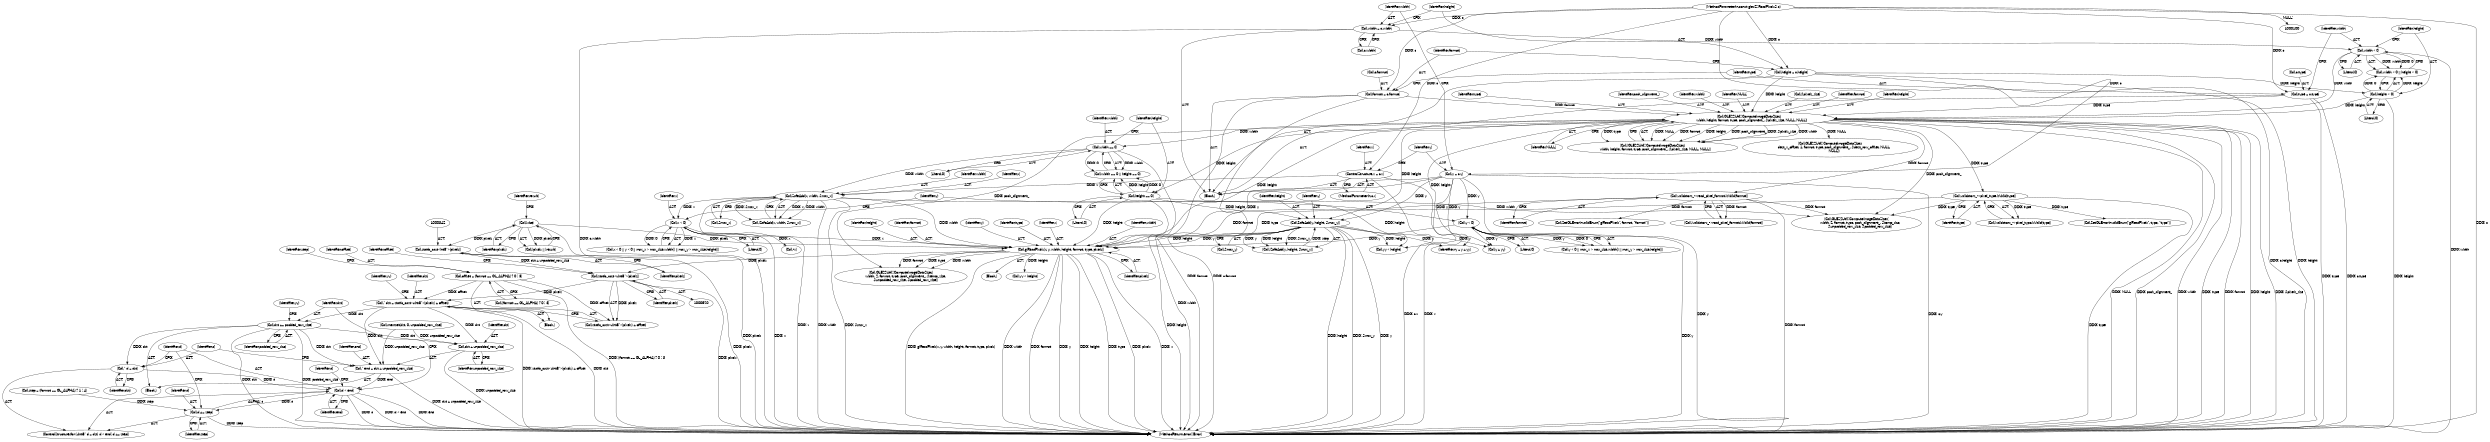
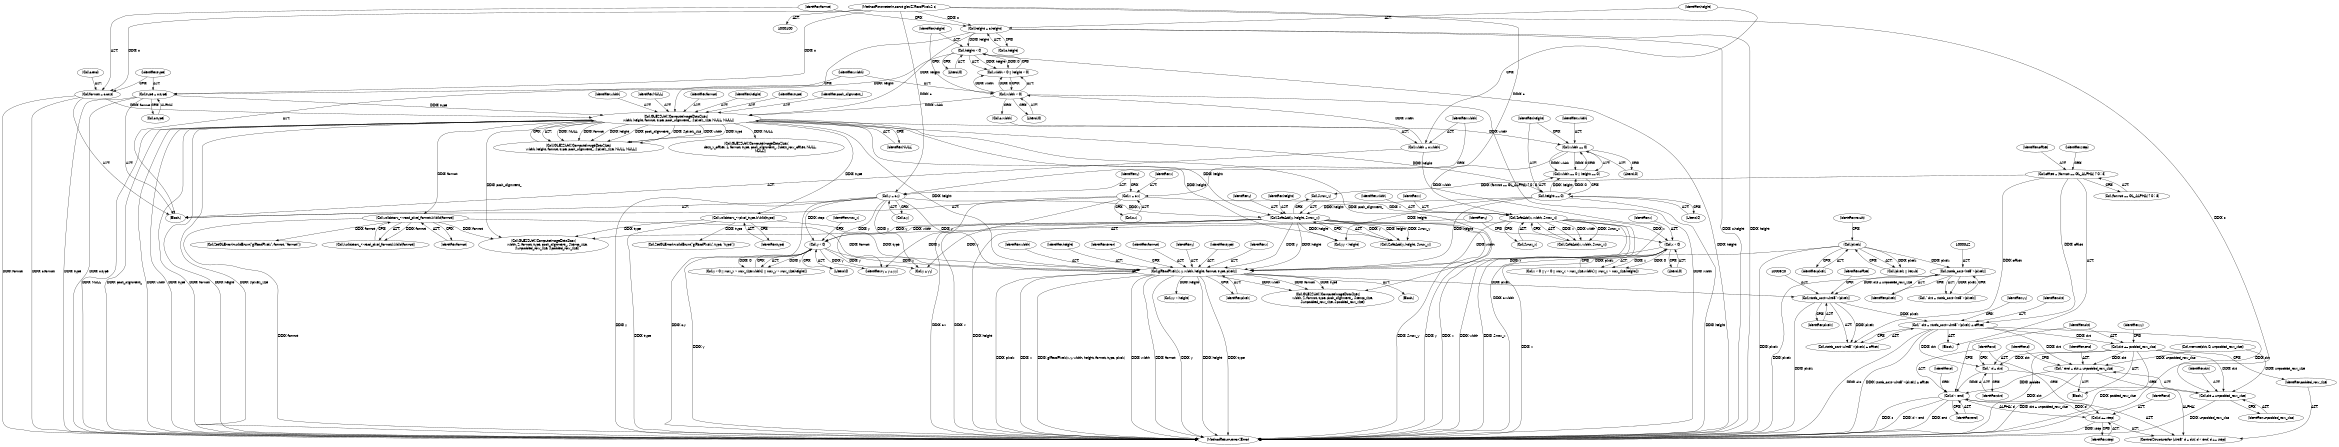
  digraph {
    fontname=Lato
    node [fontname=Lato]
    edge [fontname=Lato]
    n1 [label="(Call,dst += padded_row_size)"]
    n2 [label="(Call,* end = dst + unpadded_row_size)"]
    n3 [label="(Call,dst + unpadded_row_size)"]
    n4 [label="(Call,* d = dst)"]
    n5 [label="(MethodReturn,error::Error)"]
    n6 [label="(Identifier,padded_row_size)"]
    n7 [label="(Block,)"]
    n8 [label="(Call,d < end)"]
    n9 [label="(Identifier,unpadded_row_size)"]
    n10 [label="(ControlStructure,for (uint8* d = dst; d < end; d += step))"]
    n11 [label="(Identifier,dst)"]
    n12 [label="(Call,* dst = static_cast<uint8*>(pixels) + offset)"]
    n13 [label="(Block,)"]
    n14 [label="(Call,static_cast<uint8*>(pixels) + offset)"]
    n15 [label="(Call,static_cast<uint8*>(pixels))"]
    n16 [label="(Identifier,pixels)"]
    n17 [label="(Call,static_cast<int8*>(pixels))"]
+   n18 [label="(Call,* dst = static_cast<int8*>(pixels))"]
    n19 [label="(Identifier,pixels)"]
-   n20 [label="(Call,!size)"]
+   n20 [label="(Call,!pixels)"]
    n21 [label="(Call,glReadPixels(x, y, width, height, format, type, pixels))"]
    n22 [label="(Identifier,pixels)"]
    n23 [label="(Call,!pixels || !result)"]
    n24 [label="(Identifier,pixels)"]
    n25 [label="(Call,GLES2Util::ComputeImageDataSizes(\n          width, 2, format, type, pack_alignment_, &temp_size,\n          &unpadded_row_size, &padded_row_size))"]
    n26 [label="(Block,)"]
    n27 [label="(Call,yy < height)"]
    n28 [label="(Call,x < 0)"]
-   n29 [label="(Call,-x)"]
    n30 [label="(Call,x < 0 || y < 0 || max_x > max_size.width() || max_y > max_size.height())"]
    n31 [label="(Literal,0)"]
    n32 [label="(Call,SafeAdd(x, width, &max_x))"]
    n33 [label="(Call,&max_x)"]
    n34 [label="(Call,!SafeAdd(x, width, &max_x))"]
    n35 [label="(Call,GLES2Util::ComputeImageDataSizes(\n        width, 2, format, type, pack_alignment_, &temp_size,\n        &unpadded_row_size, &padded_row_size))"]
-   n36 [label="(ControlStructure,x = c.x)"]
-   n37 [label="(MethodParameterIn,c.x)"]
+   n36 [label="(Call,x = c.x)"]
+   n37 [label="(Call,c.x)"]
    n38 [label="(Block,)"]
    n39 [label="(MethodParameterIn,const gles2::ReadPixels& c)"]
    n40 [label="(Call,width = c.width)"]
    n41 [label="(Call,height = c.height)"]
-   n42 [label="(Call,format = c.format)"]
+   n42 [label="(Call,format = c.cast)"]
    n43 [label="(Call,type = c.type)"]
    n44 [label="(Call,y = c.y)"]
    1000100
    n46 [label="(Call,width < 0)"]
    n47 [label="(Call,c.width)"]
    n48 [label="(Call,GLES2Util::ComputeImageDataSizes(\n      width, height, format, type, pack_alignment_, &pixels_size, NULL, NULL))"]
    n49 [label="(Call,height < 0)"]
+   n50 [label="(Call,c.height)"]
    n51 [label="(Call,c.type)"]
    n52 [label="(Call,SafeAdd(y, height, &max_y))"]
    n53 [label="(Call,y < 0)"]
    n54 [label="(Identifier,ry = y + yy)"]
    n55 [label="(Call,y + yy)"]
+   n56 [label="(Call,c.y)"]
    n57 [label="(Call,width == 0)"]
    n58 [label="(Call,width == 0 || height == 0)"]
    n59 [label="(Literal,0)"]
    n60 [label="(Call,height == 0)"]
    n61 [label="(Call,validators_->read_pixel_format.IsValid(format))"]
    n62 [label="(Call,validators_->pixel_type.IsValid(type))"]
    n63 [label="(Call,yy < height)"]
    n64 [label="(Identifier,NULL)"]
    n65 [label="(Call,!GLES2Util::ComputeImageDataSizes(\n      width, height, format, type, pack_alignment_, &pixels_size, NULL, NULL))"]
    n66 [label="(Call,GLES2Util::ComputeImageDataSizes(\n        dest_x_offset, 1, format, type, pack_alignment_, &dest_row_offset, NULL,\n        NULL))"]
    n67 [label="(Call,&max_y)"]
    n68 [label="(Call,!SafeAdd(y, height, &max_y))"]
    n69 [label="(Literal,0)"]
    n70 [label="(Identifier,format)"]
    n71 [label="(Call,SetGLErrorInvalidEnum(\"glReadPixels\", format, \"format\"))"]
    n72 [label="(Call,!validators_->read_pixel_format.IsValid(format))"]
-   n73 [label="(Call,!validators_->pixel_type.IsValid(type))"]
    n74 [label="(Call,SetGLErrorInvalidEnum(\"glReadPixels\", type, \"type\"))"]
    n75 [label="(Identifier,type)"]
    n76 [label="(Literal,0)"]
    n77 [label="(Call,width < 0 || height < 0)"]
    n78 [label="(Literal,0)"]
-   n79 [label="(Call,c.format)"]
+   n79 [label="(Call,c.end)"]
    n80 [label="(Call,y < 0 || max_x > max_size.width() || max_y > max_size.height())"]
    n81 [label="(Literal,0)"]
    n82 [label="(Call,offset = (format == GL_ALPHA) ? 0 : 3)"]
    n83 [label="(Call,(format == GL_ALPHA) ? 0 : 3)"]
    n84 [label="(Call,d += step)"]
    n85 [label="(Identifier,end)"]
    n86 [label="(Identifier,step)"]
    n87 [label="(Identifier,height)"]
    n88 [label="(Identifier,width)"]
    n89 [label="(Identifier,y)"]
-   n90 [label="(Call,step = (format == GL_ALPHA) ? 1 : 4)"]
    n91 [label="(Identifier,width)"]
    n92 [label="(Identifier,end)"]
    n93 [label="(Identifier,width)"]
    n94 [label="(Identifier,height)"]
    n95 [label="(Identifier,y)"]
    n96 [label="(Identifier,type)"]
-   n98 [label="(Call,&pixels_size)"]
+   n97 [label="(Identifier,error)"]
    n99 [label="(Identifier,yy)"]
    n100 [label="(Identifier,dst)"]
    n101 [label="(Call,memset(dst, 0, unpadded_row_size))"]
    n102 [label="(Identifier,format)"]
    n103 [label="(Identifier,format)"]
    n104 [label="(Identifier,y)"]
    n105 [label="(Identifier,type)"]
    n106 [label="(Identifier,height)"]
    n107 [label="(Identifier,d)"]
    n108 [label="(Identifier,width)"]
    n109 [label="(Identifier,d)"]
    n110 [label="(Identifier,d)"]
    n111 [label="(Identifier,width)"]
    n112 [label="(Identifier,height)"]
    n113 [label="(Identifier,yy)"]
    n114 [label="(Identifier,offset)"]
    n115 [label="(Identifier,dst)"]
    n116 [label="(Identifier,result)"]
    n117 [label="(Identifier,x)"]
    n118 [label="(Identifier,height)"]
    n119 [label="(Identifier,d)"]
    n120 [label="(Identifier,y)"]
    n121 [label="(Identifier,offset)"]
    n122 [label="(Identifier,type)"]
    n123 [label="(Identifier,dst)"]
    n124 [label="(Identifier,x)"]
    n125 [label="(Identifier,pack_alignment_)"]
    n126 [label="(Identifier,height)"]
    n127 [label="(Identifier,step)"]
    n128 [label="(Identifier,format)"]
+   n129 [label="(Identifier,max_x)"]
    n130 [label="(Identifier,x)"]
    n131 [label="(Identifier,x)"]
    n132 [label="(Identifier,width)"]
    n133 [label="(Identifier,NULL)"]
    1000520
    1000342
    n1 -> n2 [label="DDG: dst"]
    n1 -> n3 [label="DDG: dst"]
    n1 -> n4 [label="DDG: dst"]
    n1 -> n5 [label="DDG: dst"]
    n1 -> n5 [label="DDG: padded_row_size"]
    n1 -> n6 [label="CFG: "]
    n1 -> n7 [label="AST: "]
+   n2 -> n3 [label="CFG: "]
    n2 -> n5 [label="DDG: dst + unpadded_row_size"]
    n2 -> n7 [label="AST: "]
-   n2 -> n8 [label="DDG: end"]
+   n2 -> n8 [label="DDG: padded"]
    n3 -> n2 [label="AST: "]
    n3 -> n5 [label="DDG: unpadded_row_size"]
    n3 -> n9 [label="CFG: "]
    n4 -> n8 [label="DDG: d"]
-   n4 -> n10 [label="AST: "]
+   n4 -> n10 [label="ALPHA: "]
    n4 -> n11 [label="CFG: "]
-   n6 -> n1 [label="AST: "]
+   n6 -> n10 [label="AST: "]
    n8 -> n5 [label="DDG: d"]
    n8 -> n5 [label="DDG: d < end"]
    n8 -> n5 [label="DDG: end"]
    n8 -> n10 [label="AST: "]
-   n8 -> n84 [label="DDG: d"]
+   n8 -> n84 [label="ALPHA: d"]
    n8 -> n85 [label="CFG: "]
    n9 -> n3 [label="AST: "]
    n11 -> n4 [label="AST: "]
    n12 -> n1 [label="DDG: dst"]
    n12 -> n2 [label="DDG: dst"]
    n12 -> n3 [label="DDG: dst"]
+   n12 -> n4 [label="DDG: dst"]
    n12 -> n5 [label="DDG: static_cast<uint8*>(pixels) + offset"]
    n12 -> n5 [label="DDG: dst"]
    n12 -> n13 [label="AST: "]
    n12 -> n14 [label="CFG: "]
    n14 -> n12 [label="AST: "]
    n15 -> n5 [label="DDG: pixels"]
    n15 -> n12 [label="DDG: pixels"]
    n15 -> n14 [label="AST: "]
    n15 -> n14 [label="DDG: pixels"]
    n15 -> n16 [label="CFG: "]
    n16 -> n15 [label="AST: "]
    n17 -> n5 [label="DDG: pixels"]
    n17 -> n15 [label="DDG: dst + unpadded_row_size"]
+   n17 -> n18 [label="AST: "]
+   n17 -> n18 [label="DDG: pixels"]
    n17 -> n19 [label="CFG: "]
+   n18 -> n17 [label="CFG: "]
    n19 -> n17 [label="AST: "]
    n20 -> n5 [label="DDG: pixels"]
    n20 -> n17 [label="DDG: pixels"]
    n20 -> n21 [label="DDG: pixels"]
    n20 -> n22 [label="CFG: "]
    n20 -> n23 [label="AST: "]
    n20 -> n23 [label="DDG: pixels"]
    n21 -> n5 [label="DDG: pixels"]
    n21 -> n5 [label="DDG: x"]
    n21 -> n5 [label="DDG: glReadPixels(x, y, width, height, format, type, pixels)"]
    n21 -> n5 [label="DDG: width"]
    n21 -> n5 [label="DDG: format"]
    n21 -> n5 [label="DDG: y"]
    n21 -> n5 [label="DDG: height"]
    n21 -> n5 [label="DDG: type"]
    n21 -> n15 [label="DDG: pixels"]
    n21 -> n24 [label="CFG: "]
    n21 -> n25 [label="DDG: width"]
    n21 -> n25 [label="DDG: format"]
    n21 -> n25 [label="DDG: type"]
    n21 -> n26 [label="AST: "]
    n21 -> n27 [label="DDG: height"]
    n22 -> n20 [label="AST: "]
    n23 -> n20 [label="CFG: "]
    n24 -> n21 [label="AST: "]
    n28 -> n5 [label="DDG: x"]
    n28 -> n21 [label="DDG: x"]
-   n28 -> n29 [label="DDG: x"]
    n28 -> n30 [label="AST: "]
    n28 -> n30 [label="DDG: x"]
    n28 -> n30 [label="DDG: 0"]
    n28 -> n31 [label="CFG: "]
    n30 -> n28 [label="CFG: "]
    n31 -> n28 [label="AST: "]
    n32 -> n5 [label="DDG: x"]
    n32 -> n5 [label="DDG: width"]
    n32 -> n5 [label="DDG: &max_x"]
    n32 -> n21 [label="DDG: width"]
    n32 -> n28 [label="DDG: x"]
    n32 -> n33 [label="CFG: "]
    n32 -> n34 [label="AST: "]
    n32 -> n34 [label="DDG: x"]
    n32 -> n34 [label="DDG: width"]
    n32 -> n34 [label="DDG: &max_x"]
    n32 -> n35 [label="DDG: width"]
    n33 -> n32 [label="AST: "]
    n34 -> n32 [label="CFG: "]
    n36 -> n5 [label="DDG: c.x"]
    n36 -> n5 [label="DDG: x"]
    n36 -> n32 [label="DDG: x"]
    n36 -> n37 [label="CFG: "]
    n36 -> n38 [label="AST: "]
    n37 -> n36 [label="AST: "]
    n39 -> n5 [label="DDG: c"]
    n39 -> n36 [label="DDG: c"]
-   n39 -> n40 [label="DDG: c"]
    n39 -> n41 [label="DDG: c"]
    n39 -> n42 [label="DDG: c"]
    n39 -> n43 [label="DDG: c"]
    n39 -> n44 [label="DDG: c"]
-   n39 -> 1000100 [label="NULL: "]
+   n39 -> 1000100 [label="AST: "]
    n40 -> n5 [label="DDG: c.width"]
    n40 -> n38 [label="AST: "]
    n40 -> n46 [label="DDG: width"]
-   n40 -> n47 [label="CFG: "]
+   n46 -> n47 [label="CFG: "]
    n41 -> n5 [label="DDG: c.height"]
    n41 -> n5 [label="DDG: height"]
    n41 -> n38 [label="AST: "]
    n41 -> n48 [label="DDG: height"]
    n41 -> n49 [label="DDG: height"]
+   n41 -> n50 [label="CFG: "]
    n42 -> n5 [label="DDG: format"]
    n42 -> n5 [label="DDG: c.format"]
    n42 -> n38 [label="AST: "]
    n42 -> n48 [label="DDG: format"]
    n43 -> n5 [label="DDG: type"]
    n43 -> n5 [label="DDG: c.type"]
    n43 -> n38 [label="AST: "]
    n43 -> n48 [label="DDG: type"]
+   n43 -> n51 [label="CFG: "]
    n44 -> n5 [label="DDG: y"]
    n44 -> n5 [label="DDG: c.y"]
    n44 -> n21 [label="DDG: y"]
    n44 -> n38 [label="AST: "]
    n44 -> n52 [label="DDG: y"]
-   n44 -> n53 [label="DDG: y"]
+   n44 -> n53 [label="DDG: step"]
    n44 -> n54 [label="DDG: y"]
    n44 -> n55 [label="DDG: y"]
+   n44 -> n56 [label="CFG: "]
    n46 -> n5 [label="DDG: width"]
    n46 -> n48 [label="DDG: width"]
    n46 -> n76 [label="CFG: "]
    n46 -> n77 [label="AST: "]
    n46 -> n77 [label="DDG: width"]
    n46 -> n77 [label="DDG: 0"]
-   n47 -> n40 [label="CFG: "]
+   n47 -> n40 [label="AST: "]
    n48 -> n5 [label="DDG: NULL"]
    n48 -> n5 [label="DDG: pack_alignment_"]
    n48 -> n5 [label="DDG: width"]
    n48 -> n5 [label="DDG: type"]
    n48 -> n5 [label="DDG: format"]
    n48 -> n5 [label="DDG: height"]
    n48 -> n5 [label="DDG: &pixels_size"]
    n48 -> n21 [label="DDG: height"]
    n48 -> n25 [label="DDG: pack_alignment_"]
    n48 -> n35 [label="DDG: pack_alignment_"]
    n48 -> n52 [label="DDG: height"]
    n48 -> n57 [label="DDG: width"]
    n48 -> n60 [label="DDG: height"]
    n48 -> n61 [label="DDG: format"]
    n48 -> n62 [label="DDG: type"]
    n48 -> n63 [label="DDG: height"]
    n48 -> n64 [label="CFG: "]
    n48 -> n65 [label="AST: "]
    n48 -> n65 [label="DDG: NULL"]
    n48 -> n65 [label="DDG: format"]
    n48 -> n65 [label="DDG: height"]
    n48 -> n65 [label="DDG: pack_alignment_"]
    n48 -> n65 [label="DDG: &pixels_size"]
    n48 -> n65 [label="DDG: width"]
    n48 -> n65 [label="DDG: type"]
    n48 -> n66 [label="DDG: NULL"]
    n49 -> n5 [label="DDG: height"]
    n49 -> n48 [label="DDG: height"]
    n49 -> n77 [label="AST: "]
    n49 -> n77 [label="DDG: height"]
    n49 -> n77 [label="DDG: 0"]
    n49 -> n78 [label="CFG: "]
-   n51 -> n43 [label="AST: "]
+   n50 -> n41 [label="AST: "]
+   n51 -> n43 [label="ALPHA: "]
    n52 -> n5 [label="DDG: height"]
    n52 -> n5 [label="DDG: &max_y"]
    n52 -> n5 [label="DDG: y"]
    n52 -> n21 [label="DDG: y"]
    n52 -> n21 [label="DDG: height"]
+   n52 -> n53 [label="DDG: y"]
    n52 -> n54 [label="DDG: y"]
    n52 -> n55 [label="DDG: y"]
    n52 -> n63 [label="DDG: height"]
    n52 -> n67 [label="CFG: "]
    n52 -> n68 [label="AST: "]
    n52 -> n68 [label="DDG: y"]
    n52 -> n68 [label="DDG: height"]
    n52 -> n68 [label="DDG: &max_y"]
    n53 -> n5 [label="DDG: y"]
    n53 -> n21 [label="DDG: y"]
+   n53 -> n54 [label="DDG: y"]
    n53 -> n55 [label="DDG: y"]
    n53 -> n80 [label="AST: "]
    n53 -> n80 [label="DDG: y"]
    n53 -> n80 [label="DDG: 0"]
    n53 -> n81 [label="CFG: "]
-   n57 -> n5 [label="DDG: width"]
+   n56 -> n44 [label="AST: "]
    n57 -> n32 [label="DDG: width"]
    n57 -> n58 [label="AST: "]
    n57 -> n58 [label="DDG: width"]
    n57 -> n58 [label="DDG: 0"]
    n57 -> n59 [label="CFG: "]
    n58 -> n57 [label="CFG: "]
    n58 -> n60 [label="CFG: "]
    n59 -> n57 [label="AST: "]
    n60 -> n5 [label="DDG: height"]
    n60 -> n21 [label="DDG: height"]
    n60 -> n52 [label="DDG: height"]
    n60 -> n58 [label="AST: "]
    n60 -> n58 [label="DDG: height"]
    n60 -> n58 [label="DDG: 0"]
    n60 -> n63 [label="DDG: height"]
    n60 -> n69 [label="CFG: "]
    n61 -> n5 [label="DDG: format"]
    n61 -> n21 [label="DDG: format"]
    n61 -> n35 [label="DDG: format"]
    n61 -> n70 [label="CFG: "]
    n61 -> n71 [label="DDG: format"]
    n61 -> n72 [label="AST: "]
    n61 -> n72 [label="DDG: format"]
    n62 -> n5 [label="DDG: type"]
    n62 -> n21 [label="DDG: type"]
    n62 -> n35 [label="DDG: type"]
-   n62 -> n73 [label="AST: "]
-   n62 -> n73 [label="DDG: type"]
    n62 -> n74 [label="DDG: type"]
    n62 -> n75 [label="CFG: "]
    n64 -> n48 [label="AST: "]
    n65 -> n48 [label="CFG: "]
    n67 -> n52 [label="AST: "]
-   n68 -> n52 [label="DDG: step"]
+   n68 -> n52 [label="CFG: "]
    n69 -> n60 [label="AST: "]
    n70 -> n61 [label="AST: "]
    n72 -> n61 [label="CFG: "]
-   n73 -> n62 [label="CFG: "]
    n75 -> n62 [label="AST: "]
    n76 -> n46 [label="AST: "]
    n77 -> n46 [label="CFG: "]
    n77 -> n49 [label="CFG: "]
    n78 -> n49 [label="AST: "]
    n79 -> n42 [label="AST: "]
    n80 -> n53 [label="CFG: "]
    n81 -> n53 [label="AST: "]
-   n82 -> n5 [label="DDG: (format == GL_ALPHA) ? 0 : 3"]
+   n82 -> n67 [label="DDG: (format == GL_ALPHA) ? 0 : 3"]
    n82 -> n12 [label="DDG: offset"]
    n82 -> n13 [label="AST: "]
    n82 -> n14 [label="DDG: offset"]
    n82 -> n83 [label="CFG: "]
    n83 -> n82 [label="AST: "]
    n84 -> n5 [label="DDG: step"]
-   n84 -> n8 [label="ALPHA: d"]
+   n84 -> n8 [label="DDG: d"]
    n84 -> n10 [label="AST: "]
    n84 -> n86 [label="CFG: "]
    n85 -> n8 [label="AST: "]
    n86 -> n84 [label="AST: "]
    n87 -> n40 [label="CFG: "]
    n87 -> n41 [label="AST: "]
    n88 -> n57 [label="AST: "]
    n89 -> n28 [label="CFG: "]
    n89 -> n53 [label="AST: "]
-   n90 -> n84 [label="DDG: step"]
    n91 -> n40 [label="AST: "]
    n91 -> n44 [label="CFG: "]
    n92 -> n2 [label="AST: "]
    n93 -> n21 [label="AST: "]
    n94 -> n21 [label="AST: "]
    n95 -> n52 [label="AST: "]
    n96 -> n42 [label="CFG: "]
    n96 -> n43 [label="AST: "]
-   n98 -> n48 [label="AST: "]
+   n97 -> n21 [label="CFG: "]
    n99 -> n12 [label="CFG: "]
    n100 -> n12 [label="AST: "]
    n101 -> n2 [label="DDG: unpadded_row_size"]
    n101 -> n3 [label="DDG: unpadded_row_size"]
    n102 -> n48 [label="AST: "]
    n103 -> n21 [label="AST: "]
    n104 -> n21 [label="AST: "]
    n105 -> n21 [label="AST: "]
    n106 -> n57 [label="CFG: "]
    n106 -> n60 [label="AST: "]
    n107 -> n8 [label="CFG: "]
    n108 -> n32 [label="AST: "]
    n109 -> n2 [label="CFG: "]
    n109 -> n4 [label="AST: "]
    n110 -> n84 [label="AST: "]
    n111 -> n43 [label="CFG: "]
    n111 -> n46 [label="AST: "]
    n112 -> n48 [label="AST: "]
    n113 -> n1 [label="CFG: "]
    n114 -> n82 [label="AST: "]
    n115 -> n1 [label="AST: "]
    n115 -> n8 [label="CFG: "]
    n116 -> n20 [label="CFG: "]
    n117 -> n32 [label="AST: "]
    n118 -> n46 [label="CFG: "]
    n118 -> n49 [label="AST: "]
    n119 -> n4 [label="CFG: "]
    n119 -> n8 [label="AST: "]
    n119 -> n84 [label="CFG: "]
    n120 -> n36 [label="CFG: "]
    n120 -> n44 [label="AST: "]
    n121 -> n15 [label="CFG: "]
    n122 -> n48 [label="AST: "]
    n123 -> n3 [label="AST: "]
    n124 -> n21 [label="AST: "]
    n125 -> n48 [label="AST: "]
    n126 -> n52 [label="AST: "]
    n127 -> n82 [label="CFG: "]
    n128 -> n41 [label="CFG: "]
    n128 -> n42 [label="AST: "]
+   n129 -> n53 [label="CFG: "]
    n130 -> n28 [label="AST: "]
    n131 -> n36 [label="AST: "]
    n132 -> n48 [label="AST: "]
    n133 -> n48 [label="AST: "]
-   n15 -> 1000520 [label="AST: "]
+   1000520 -> n15 [label="AST: "]
    1000342 -> n17 [label="AST: "]
  }
